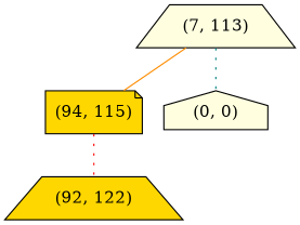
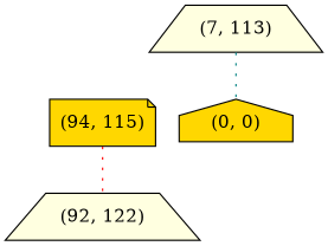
  graph {
    node [fillcolor=lightyellow shape=trapezium style=filled]
    edge [style=dotted]
    n1 [label="(7, 113)"]
    "(94, 115)" [fillcolor=gold shape=note]
-   "(0, 0)" [shape=house]
-   "(92, 122)" [fillcolor=gold]
-   n1 -- "(94, 115)" [color=darkorange style=solid weight=2]
+   "(0, 0)" [fillcolor=gold shape=house]
+   "(92, 122)"
    n1 -- "(0, 0)" [color=teal weight=4]
    "(94, 115)" -- "(92, 122)" [color=red weight=1]
  }
